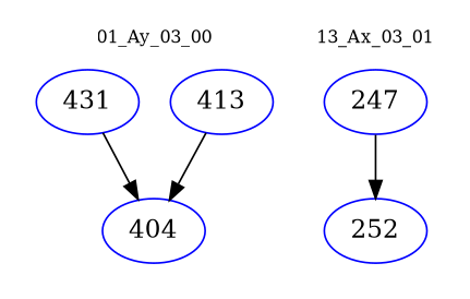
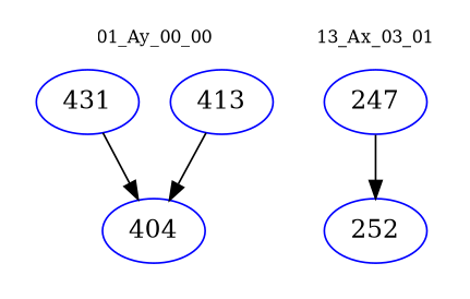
  digraph {
    node [color=blue]
    edge [color=black]
    n1 [label=413]
    n2 [label=404]
    n3 [label=431]
    n4 [label=247]
    n5 [label=252]
    subgraph cluster_1 {
      color=white
      fontsize=10
-     label="01_Ay_03_00"
+     label="01_Ay_00_00"
      n1
      n2
      n3
    }
    subgraph cluster_2 {
      color=white
      fontsize=10
      label="13_Ax_03_01"
      n4
      n5
    }
    n1 -> n2
    n3 -> n2
    n4 -> n5
  }
